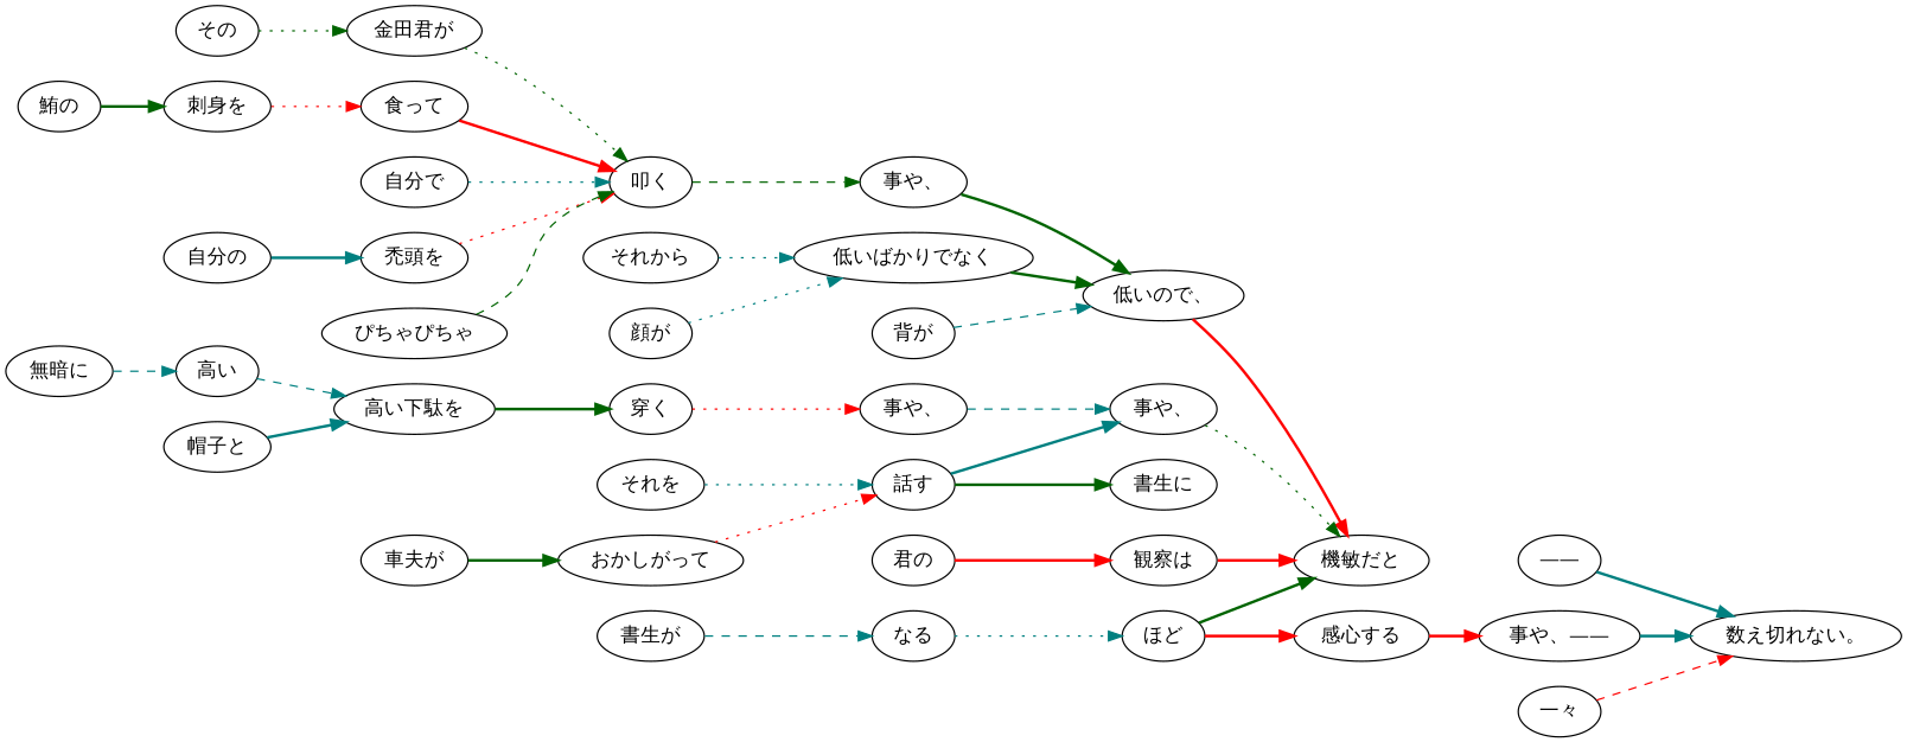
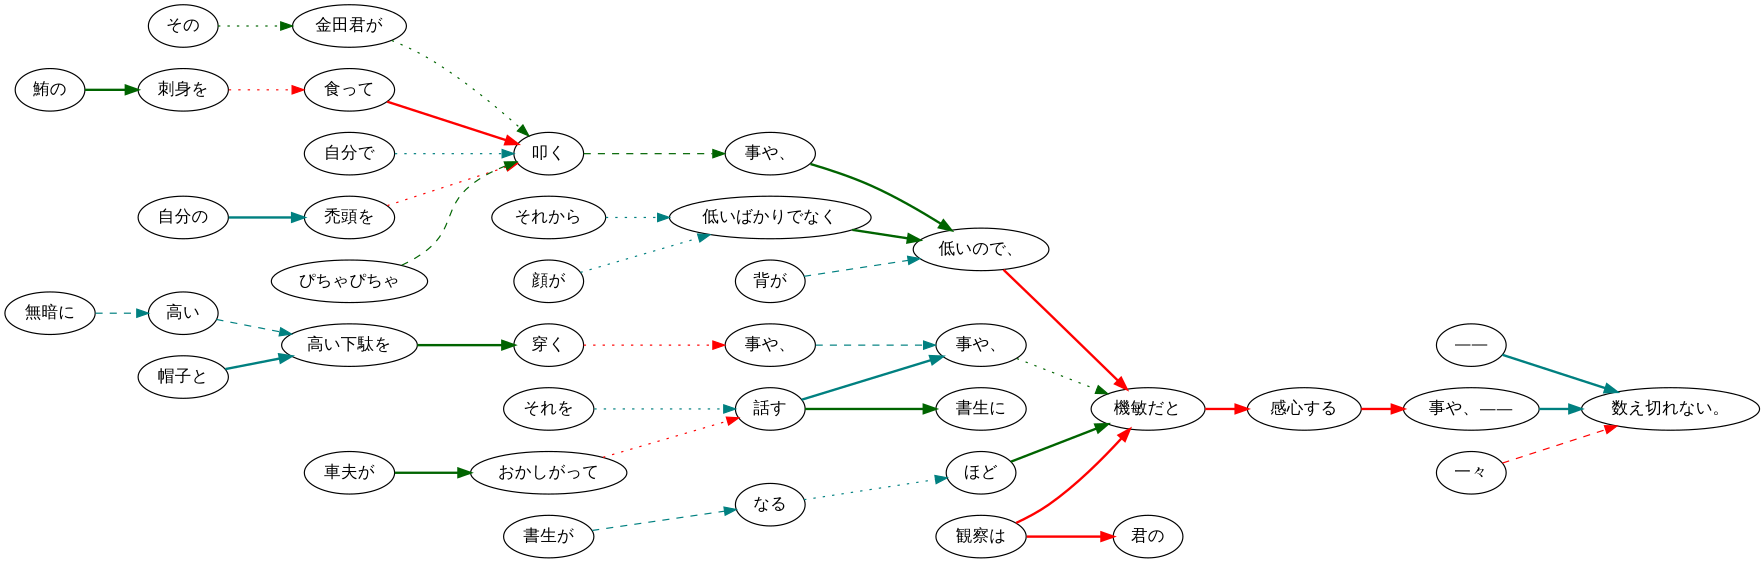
  digraph {
    rankdir=LR
    edge [color=teal style=bold]
    n1 [label="——"]
    n2 [label="数え切れない。"]
    n3 [label="その"]
    n4 [label="金田君が"]
    n5 [label="叩く"]
    n6 [label="事や、"]
    n7 [label="鮪の"]
    n8 [label="刺身を"]
    n9 [label="食って"]
    n10 [label="自分で"]
    n11 [label="自分の"]
    n12 [label="禿頭を"]
    n13 [label="ぴちゃぴちゃ"]
    n14 [label="低いので、"]
    n15 [label="機敏だと"]
    n16 [label="それから"]
    n17 [label="低いばかりでなく"]
    n18 [label="顔が"]
    n19 [label="背が"]
    n20 [label="感心する"]
    n21 [label="無暗に"]
    n22 [label="高い"]
    n23 [label="高い下駄を"]
    n24 [label="穿く"]
    n25 [label="帽子と"]
    n26 [label="事や、"]
    n27 [label="事や、"]
    n28 [label="それを"]
    n29 [label="話す"]
    n30 [label="書生に"]
    n31 [label="車夫が"]
    n32 [label="おかしがって"]
    n33 [label="書生が"]
    n34 [label="なる"]
    n35 [label="ほど"]
    n36 [label="君の"]
    n37 [label="観察は"]
    n38 [label="事や、——"]
    n39 [label="一々"]
    n1 -> n2
    n3 -> n4 [color=darkgreen style=dotted]
    n4 -> n5 [color=darkgreen style=dotted]
    n5 -> n6 [color=darkgreen style=dashed]
    n6 -> n14 [color=darkgreen]
    n7 -> n8 [color=darkgreen]
    n8 -> n9 [color=red style=dotted]
    n9 -> n5 [color=red]
    n10 -> n5 [style=dotted]
    n11 -> n12
    n12 -> n5 [color=red style=dotted]
    n13 -> n5 [color=darkgreen style=dashed]
    n14 -> n15 [color=red]
-   n35 -> n20 [color=red]
+   n15 -> n20 [color=red]
    n16 -> n17 [style=dotted]
    n17 -> n14 [color=darkgreen]
    n18 -> n17 [style=dotted]
    n19 -> n14 [style=dashed]
    n20 -> n38 [color=red]
    n21 -> n22 [style=dashed]
    n22 -> n23 [style=dashed]
    n23 -> n24 [color=darkgreen]
    n24 -> n26 [color=red style=dotted]
    n25 -> n23
    n26 -> n27 [style=dashed]
    n27 -> n15 [color=darkgreen style=dotted]
    n28 -> n29 [style=dotted]
    n29 -> n27
    n29 -> n30 [color=darkgreen]
    n31 -> n32 [color=darkgreen]
    n32 -> n29 [color=red style=dotted]
    n33 -> n34 [style=dashed]
    n34 -> n35 [style=dotted]
    n35 -> n15 [color=darkgreen]
-   n36 -> n37 [color=red]
+   n37 -> n36 [color=red]
    n37 -> n15 [color=red]
    n38 -> n2
    n39 -> n2 [color=red style=dashed]
  }
